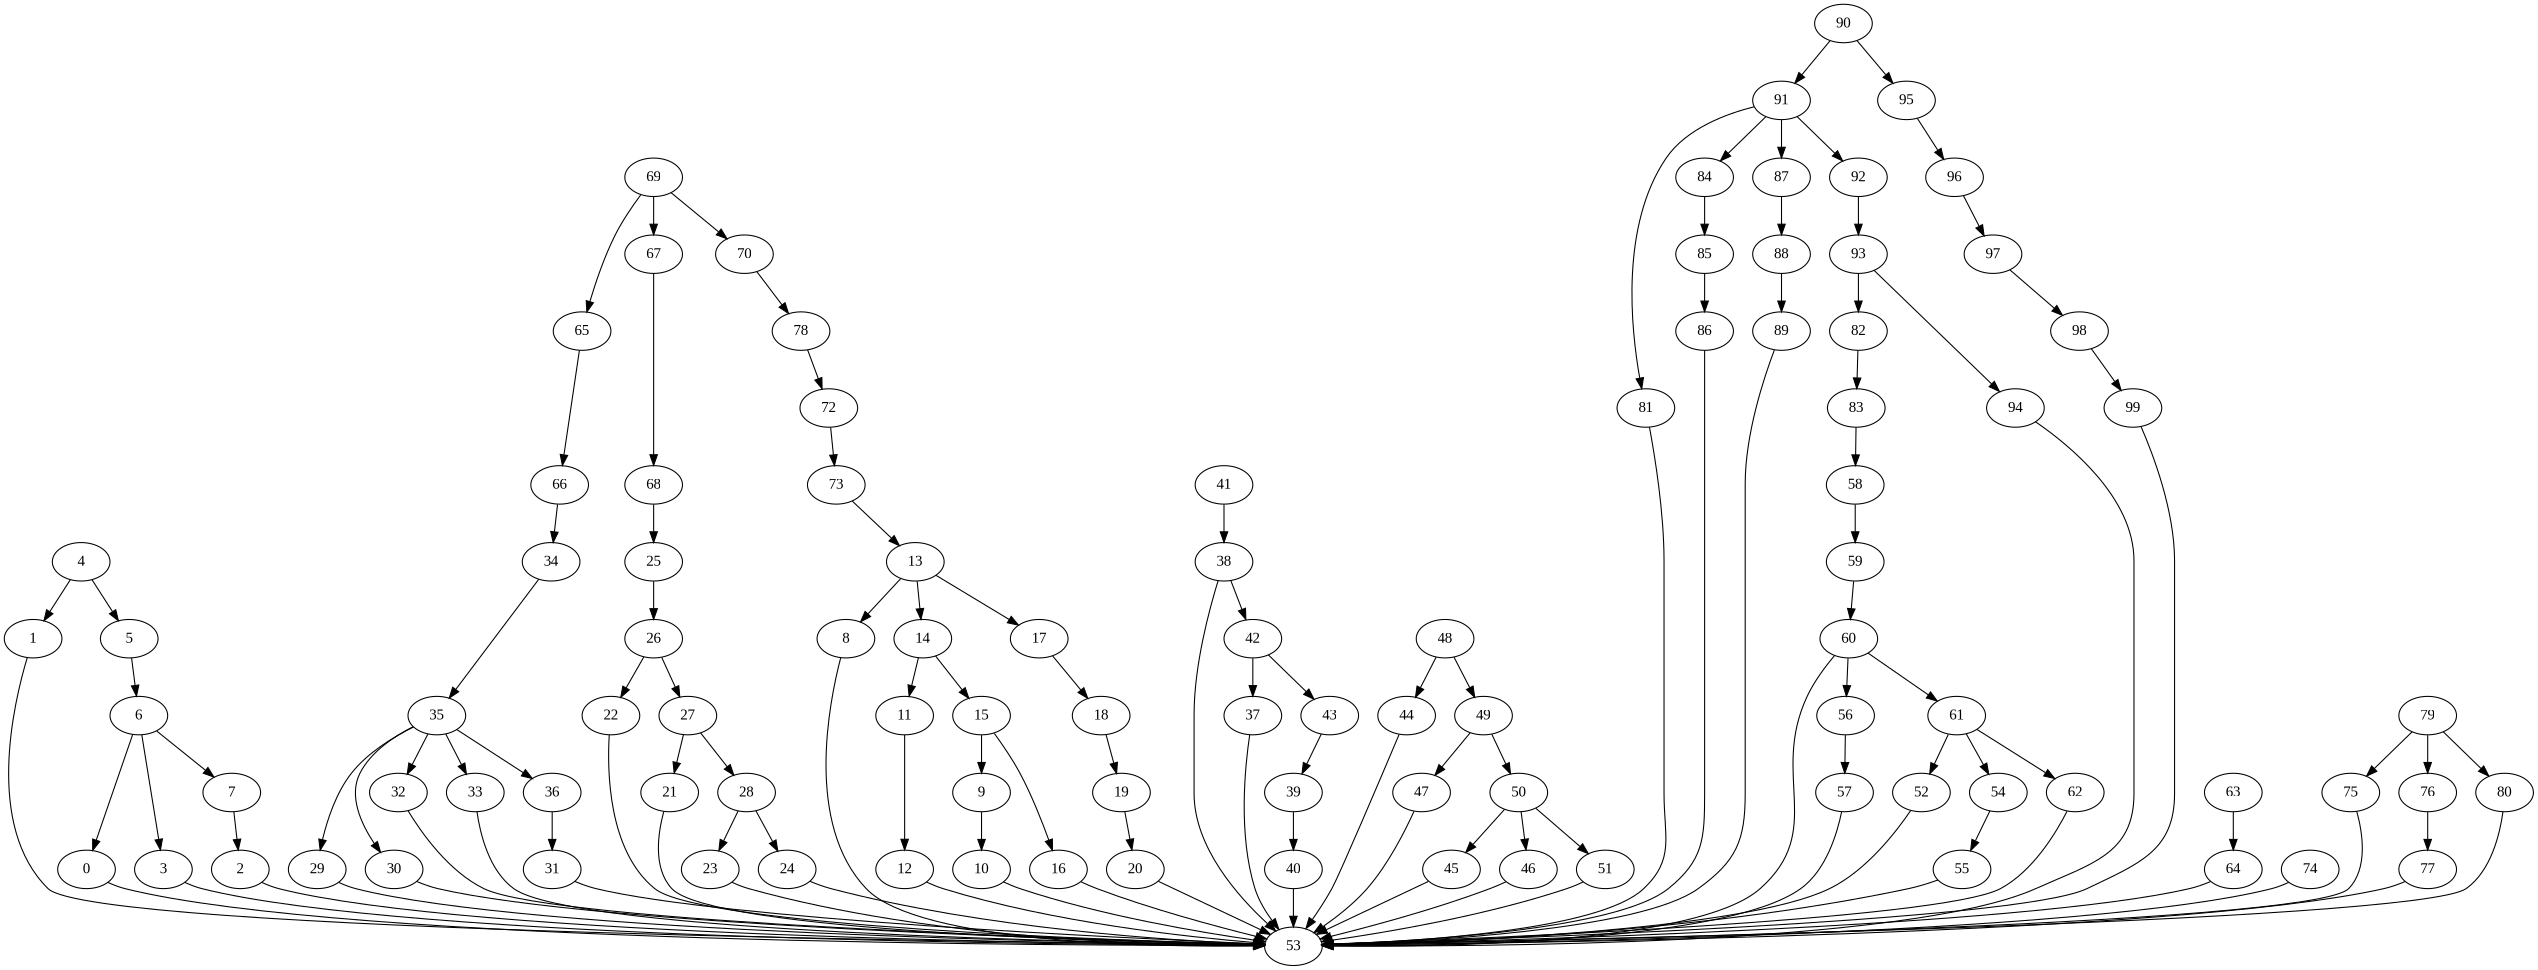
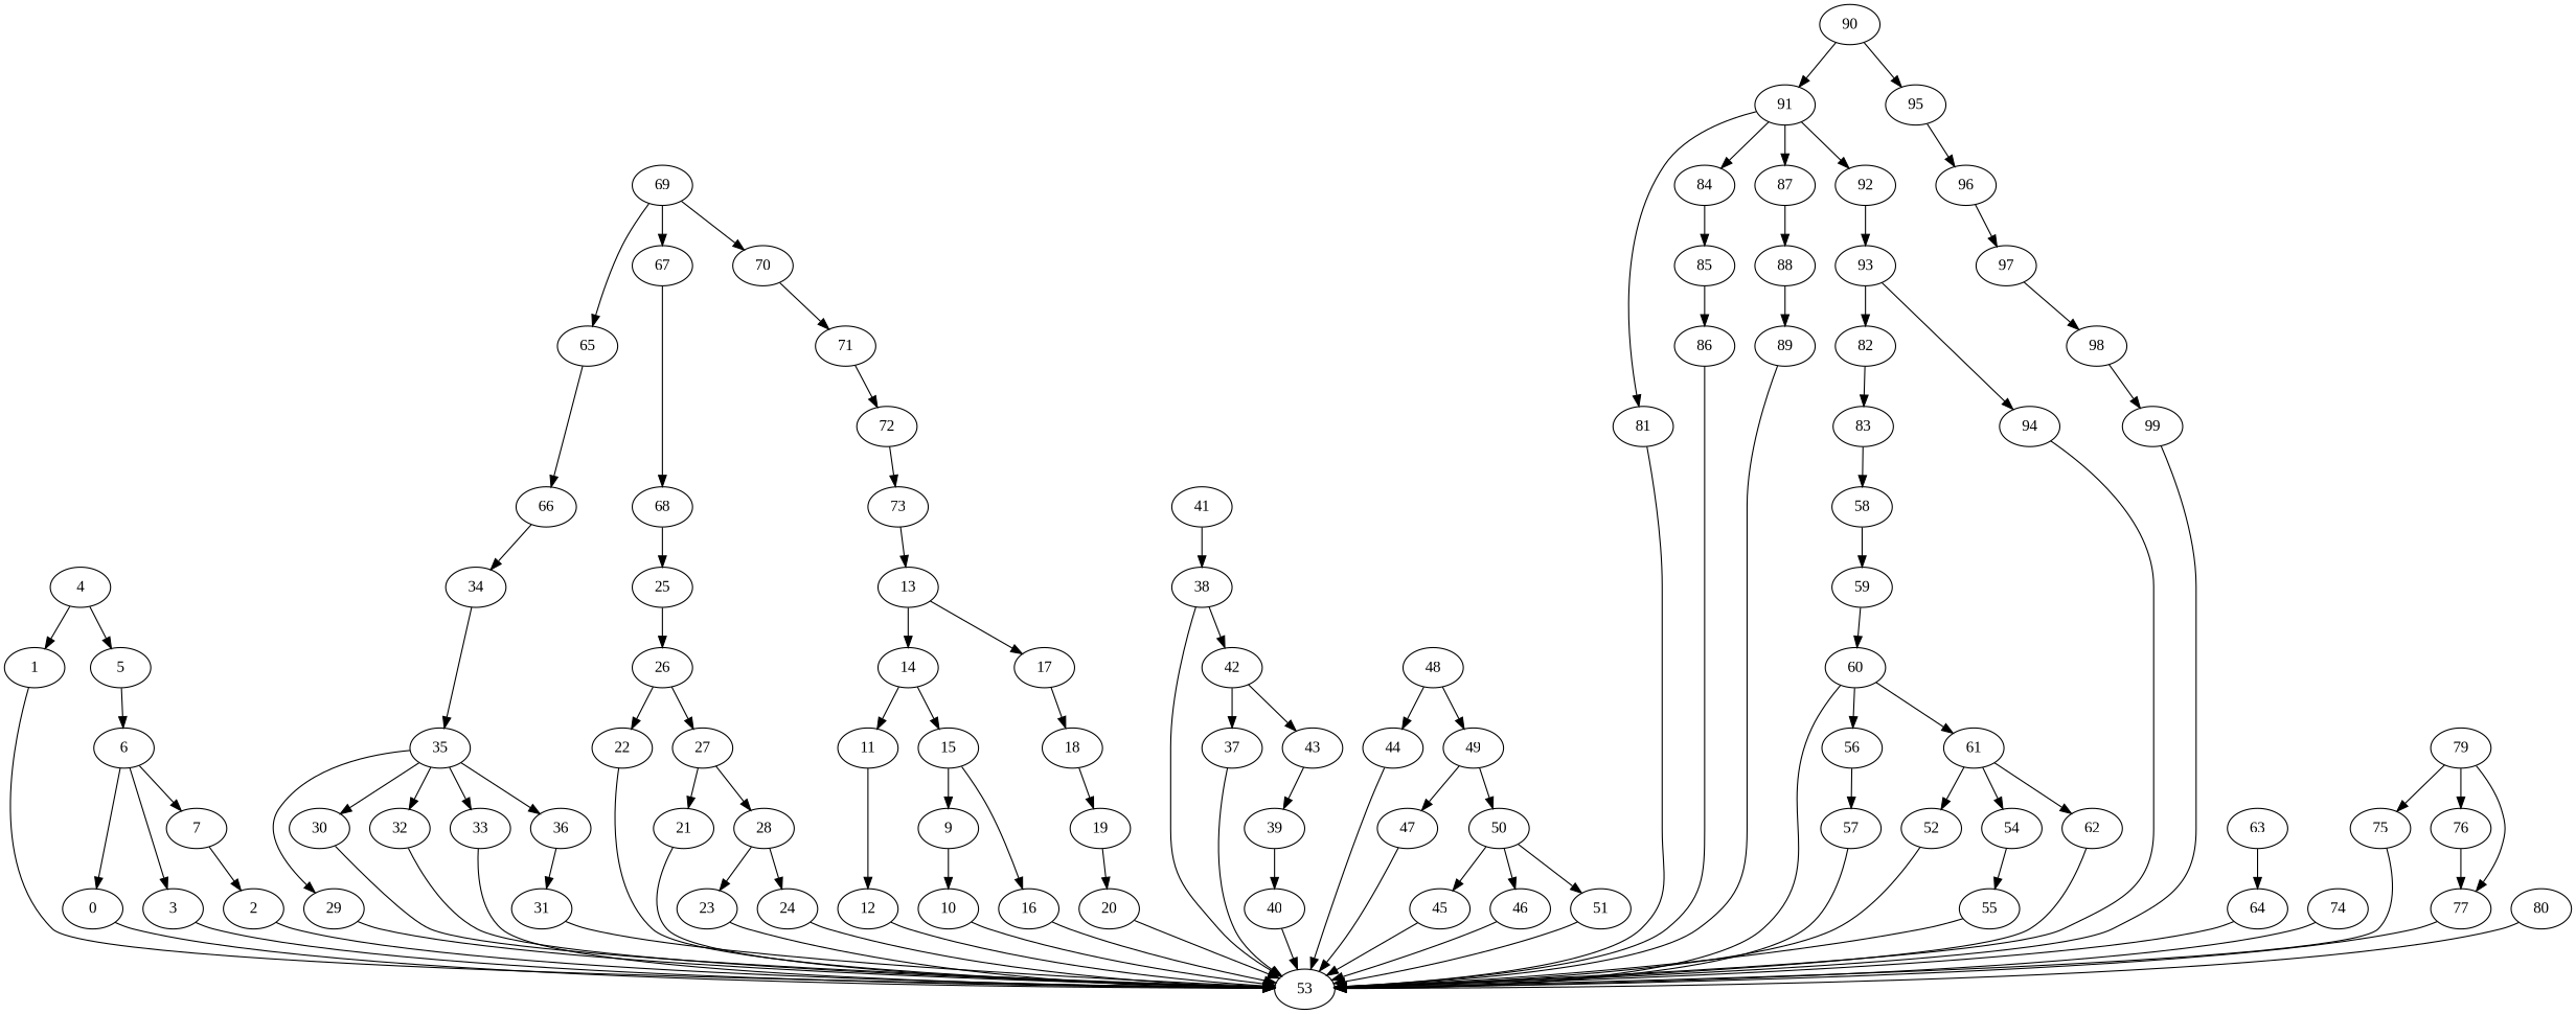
  strict digraph {
    fontname="Liberation Serif"
    node [exec=74 fontname="Liberation Serif"]
    edge [comm=9 fontname="Liberation Serif"]
    0 [exec=119]
    53 [exec=115]
    1 [exec=175]
    2 [exec=100]
    3 [exec=155]
    4 [exec=187]
    5 [exec=188]
    6
    7 [exec=99]
-   8 [exec=163]
    10 [exec=100]
    9
    11 [exec=124]
    12
    13 [exec=61]
    14 [exec=200]
    17 [exec=174]
    15 [exec=101]
    18 [exec=99]
    16 [exec=142]
    19 [exec=181]
    20 [exec=197]
    21 [exec=200]
    22 [exec=80]
    23 [exec=72]
    24 [exec=178]
    25 [exec=184]
    26 [exec=100]
    27 [exec=79]
    28 [exec=118]
    29 [exec=183]
    30 [exec=53]
    31 [exec=98]
    32 [exec=93]
    33 [exec=54]
    34 [exec=135]
    35 [exec=192]
    36 [exec=128]
    37 [exec=151]
    38
    42 [exec=164]
    39 [exec=162]
    40 [exec=112]
    41 [exec=72]
    43 [exec=164]
    44 [exec=71]
    45 [exec=99]
    46 [exec=118]
    47 [exec=165]
    48 [exec=174]
    49 [exec=94]
    50 [exec=54]
    51 [exec=55]
    52 [exec=182]
    54 [exec=155]
    55 [exec=157]
    56 [exec=174]
    57 [exec=118]
    58 [exec=171]
    59 [exec=172]
    60 [exec=175]
    61 [exec=86]
    62 [exec=146]
    63 [exec=146]
    64 [exec=118]
    65 [exec=131]
    66 [exec=151]
    67 [exec=174]
    68 [exec=90]
    69 [exec=124]
    70 [exec=193]
-   71 [exec=51 label=78]
+   71 [exec=51]
    72 [exec=165]
    73 [exec=64]
    74 [exec=53]
    75 [exec=158]
    76 [exec=184]
    77 [exec=175]
    79 [exec=170]
    80 [exec=109]
    81 [exec=131]
    82 [exec=86]
    83 [exec=59]
    85 [exec=76]
    84
    86 [exec=61]
    87 [exec=172]
    88 [exec=168]
    89 [exec=67]
    90 [exec=57]
    91 [exec=191]
    95 [exec=117]
    92 [exec=82]
    96 [exec=165]
    93 [exec=71]
    94 [exec=91]
    97 [exec=177]
    98 [exec=55]
    99 [exec=85]
    0 -> 53 [comm=12]
    1 -> 53 [comm=14]
    2 -> 53 [comm=7]
    3 -> 53 [comm=20]
    4 -> 1 [comm=6]
    4 -> 5 [comm=7]
    5 -> 6 [comm=10]
    6 -> 0 [comm=8]
    6 -> 3 [comm=8]
    6 -> 7 [comm=19]
    7 -> 2 [comm=10]
-   8 -> 53 [comm=6]
    10 -> 53 [comm=18]
    9 -> 10 [comm=5]
    11 -> 12 [comm=14]
    12 -> 53 [comm=13]
-   13 -> 8 [comm=12]
    13 -> 14 [comm=19]
    13 -> 17 [comm=11]
    14 -> 11 [comm=13]
    14 -> 15 [comm=11]
    17 -> 18 [comm=7]
    15 -> 9 [comm=13]
    15 -> 16 [comm=5]
    18 -> 19 [comm=6]
    16 -> 53 [comm=15]
    19 -> 20 [comm=16]
    20 -> 53 [comm=16]
    21 -> 53 [comm=8]
    22 -> 53 [comm=12]
    23 -> 53 [comm=5]
    24 -> 53 [comm=16]
    25 -> 26 [comm=15]
    26 -> 22 [comm=6]
    26 -> 27 [comm=18]
    27 -> 21
    27 -> 28 [comm=16]
    28 -> 23 [comm=5]
    28 -> 24 [comm=5]
    29 -> 53 [comm=15]
    30 -> 53 [comm=7]
    31 -> 53 [comm=20]
    32 -> 53 [comm=5]
    33 -> 53 [comm=19]
    34 -> 35 [comm=13]
    35 -> 29 [comm=13]
    35 -> 30 [comm=12]
    35 -> 32
    35 -> 33
    35 -> 36 [comm=7]
    36 -> 31 [comm=18]
    37 -> 53 [comm=10]
    38 -> 53 [comm=12]
    38 -> 42 [comm=20]
    42 -> 37
    42 -> 43 [comm=13]
    39 -> 40 [comm=17]
    40 -> 53 [comm=18]
    41 -> 38 [comm=13]
    43 -> 39 [comm=14]
    44 -> 53 [comm=6]
    45 -> 53 [comm=11]
    46 -> 53 [comm=19]
    47 -> 53 [comm=8]
    48 -> 44 [comm=8]
    48 -> 49 [comm=10]
    49 -> 47 [comm=10]
    49 -> 50 [comm=5]
    50 -> 45
    50 -> 46 [comm=17]
    50 -> 51 [comm=8]
    51 -> 53 [comm=20]
    52 -> 53 [comm=20]
    54 -> 55 [comm=20]
    55 -> 53 [comm=11]
    56 -> 57 [comm=17]
    57 -> 53
    58 -> 59 [comm=19]
    59 -> 60 [comm=5]
    60 -> 53 [comm=18]
    60 -> 56 [comm=13]
    60 -> 61 [comm=15]
    61 -> 52
    61 -> 54 [comm=14]
    61 -> 62 [comm=15]
    62 -> 53 [comm=16]
    63 -> 64 [comm=16]
    64 -> 53 [comm=12]
    65 -> 66 [comm=5]
    66 -> 34 [comm=14]
    67 -> 68 [comm=10]
    68 -> 25 [comm=7]
    69 -> 65 [comm=12]
    69 -> 67 [comm=7]
    69 -> 70 [comm=18]
    70 -> 71 [comm=11]
    71 -> 72 [comm=18]
    72 -> 73
    73 -> 13
    74 -> 53 [comm=6]
    75 -> 53 [comm=20]
    76 -> 77 [comm=16]
    77 -> 53 [comm=15]
    79 -> 75 [comm=13]
    79 -> 76
-   79 -> 80 [comm=7]
+   79 -> 77 [comm=7]
    80 -> 53 [comm=6]
    81 -> 53 [comm=8]
    82 -> 83
    83 -> 58 [comm=8]
    85 -> 86 [comm=7]
    84 -> 85 [comm=7]
    86 -> 53 [comm=8]
    87 -> 88 [comm=11]
    88 -> 89 [comm=16]
    89 -> 53 [comm=15]
    90 -> 91 [comm=10]
    90 -> 95 [comm=12]
    91 -> 81 [comm=10]
    91 -> 84 [comm=12]
    91 -> 87
    91 -> 92 [comm=10]
    95 -> 96 [comm=19]
    92 -> 93 [comm=20]
    96 -> 97 [comm=11]
    93 -> 82 [comm=8]
    93 -> 94 [comm=19]
    94 -> 53
    97 -> 98 [comm=16]
    98 -> 99
    99 -> 53 [comm=15]
  }
